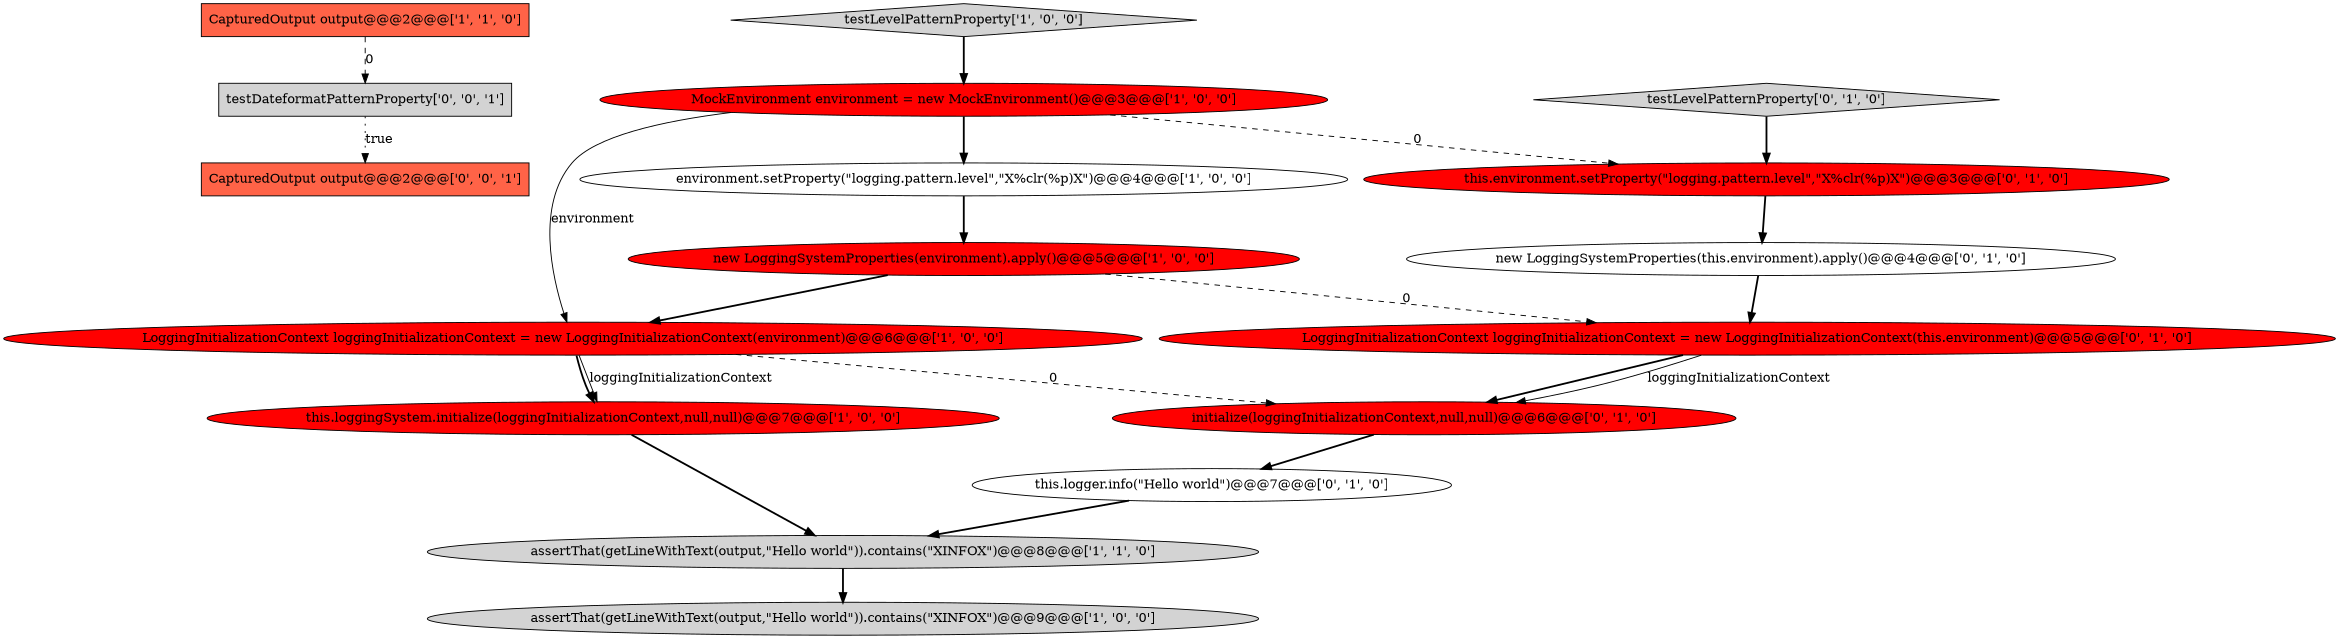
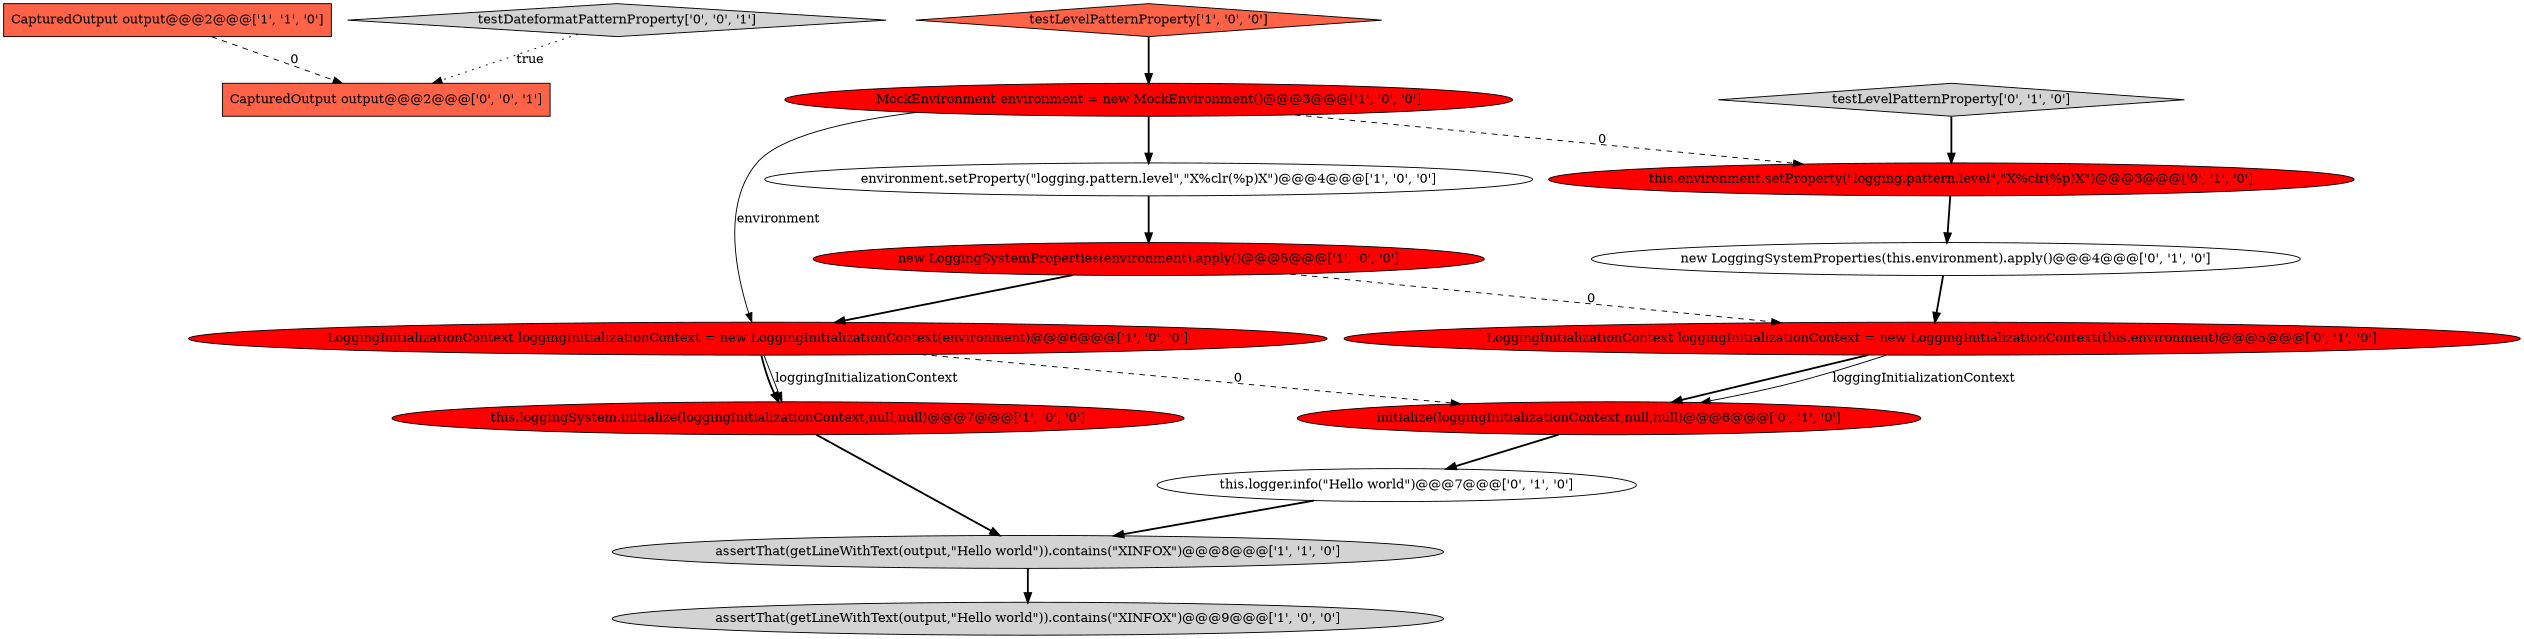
  digraph {
    node [fillcolor=red shape=ellipse style=filled]
    edge [style=bold]
    n1 [fillcolor=tomato label="CapturedOutput output@@@2@@@['1', '1', '0']" shape=box]
    n2 [fillcolor=tomato label="CapturedOutput output@@@2@@@['0', '0', '1']" shape=box]
    n3 [fillcolor=lightgray label="assertThat(getLineWithText(output,\"Hello world\")).contains(\"XINFOX\")@@@8@@@['1', '1', '0']"]
    n4 [fillcolor=lightgray label="assertThat(getLineWithText(output,\"Hello world\")).contains(\"XINFOX\")@@@9@@@['1', '0', '0']"]
    n5 [fillcolor=white label="new LoggingSystemProperties(this.environment).apply()@@@4@@@['0', '1', '0']"]
    n6 [label="LoggingInitializationContext loggingInitializationContext = new LoggingInitializationContext(this.environment)@@@5@@@['0', '1', '0']"]
    n7 [label="initialize(loggingInitializationContext,null,null)@@@6@@@['0', '1', '0']"]
    n8 [label="LoggingInitializationContext loggingInitializationContext = new LoggingInitializationContext(environment)@@@6@@@['1', '0', '0']"]
    n9 [label="this.loggingSystem.initialize(loggingInitializationContext,null,null)@@@7@@@['1', '0', '0']"]
    n10 [fillcolor=white label="this.logger.info(\"Hello world\")@@@7@@@['0', '1', '0']"]
    n11 [label="MockEnvironment environment = new MockEnvironment()@@@3@@@['1', '0', '0']"]
    n12 [label="this.environment.setProperty(\"logging.pattern.level\",\"X%clr(%p)X\")@@@3@@@['0', '1', '0']"]
    n13 [fillcolor=white label="environment.setProperty(\"logging.pattern.level\",\"X%clr(%p)X\")@@@4@@@['1', '0', '0']"]
    n14 [label="new LoggingSystemProperties(environment).apply()@@@5@@@['1', '0', '0']"]
-   n15 [fillcolor=lightgray label="testLevelPatternProperty['1', '0', '0']" shape=diamond]
-   n16 [fillcolor=lightgray label="testDateformatPatternProperty['0', '0', '1']" shape=box]
+   n15 [fillcolor=tomato label="testLevelPatternProperty['1', '0', '0']" shape=diamond]
+   n16 [fillcolor=lightgray label="testDateformatPatternProperty['0', '0', '1']" shape=diamond]
    n17 [fillcolor=lightgray label="testLevelPatternProperty['0', '1', '0']" shape=diamond]
-   n1 -> n16 [label=0 style=dashed]
+   n1 -> n2 [label=0 style=dashed]
    n3 -> n4
    n5 -> n6
    n6 -> n7
    n6 -> n7 [label=loggingInitializationContext style=solid]
    n7 -> n10
    n8 -> n7 [label=0 style=dashed]
    n8 -> n9
    n8 -> n9 [label=loggingInitializationContext style=solid]
    n9 -> n3
    n10 -> n3
    n11 -> n8 [label=environment style=solid]
    n11 -> n12 [label=0 style=dashed]
    n11 -> n13
    n12 -> n5
    n13 -> n14
    n14 -> n6 [label=0 style=dashed]
    n14 -> n8
    n15 -> n11
    n16 -> n2 [label=true style=dotted]
    n17 -> n12
  }
